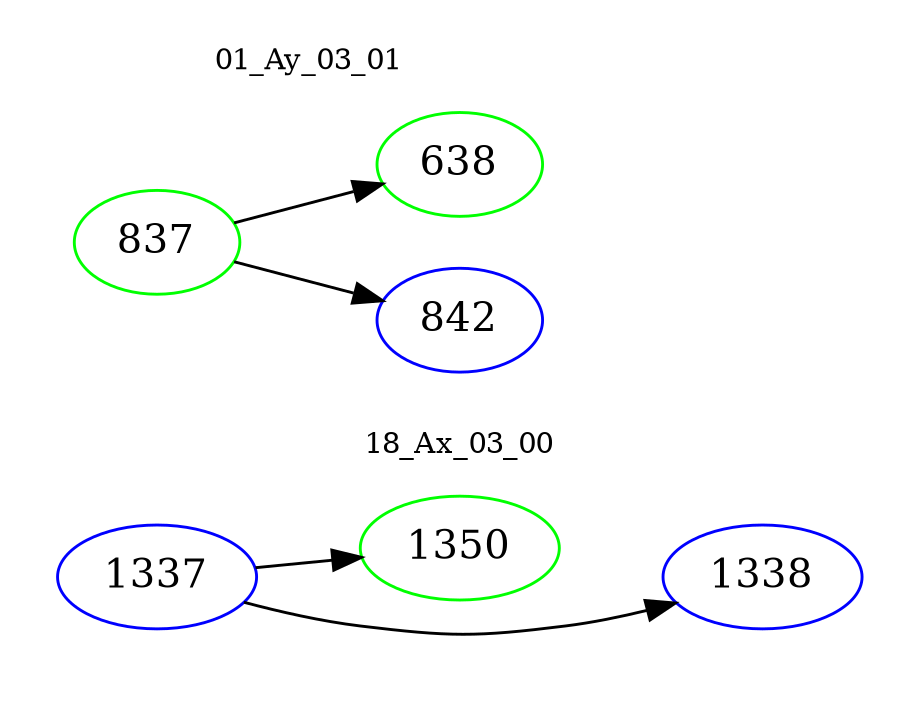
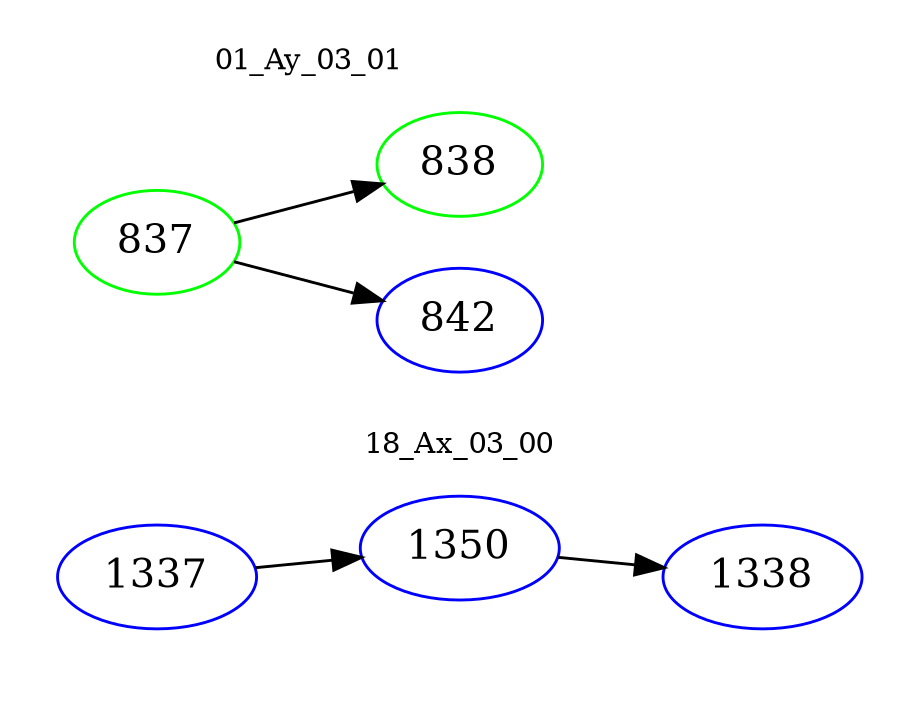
  digraph {
    rankdir=LR
    node [color=blue]
    edge [color=black]
    n1 [label=1337]
    n2 [label=1338]
-   n3 [color=green label=1350]
+   n3 [label=1350]
    n4 [color=green label=837]
    n5 [label=842]
-   n6 [color=green label=638]
+   n6 [color=green label=838]
    subgraph cluster_1 {
      color=white
      fontsize=10
      label="18_Ax_03_00"
      n1
      n2
      n3
    }
    subgraph cluster_2 {
      color=white
      fontsize=10
      label="01_Ay_03_01"
      n4
      n5
      n6
    }
-   n1 -> n2
+   n3 -> n2
    n1 -> n3
    n4 -> n5
    n4 -> n6
  }
